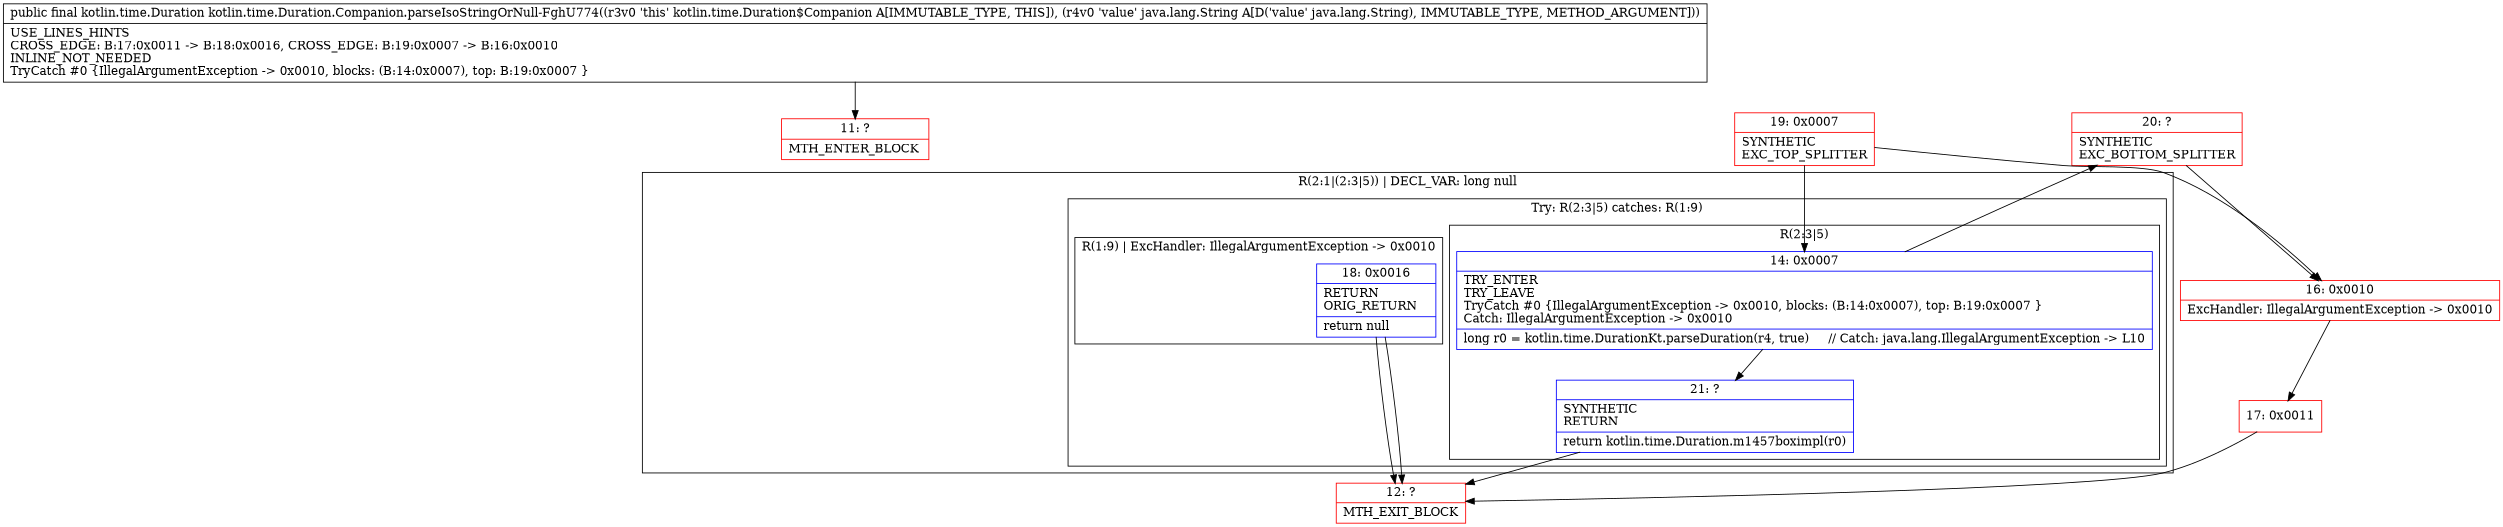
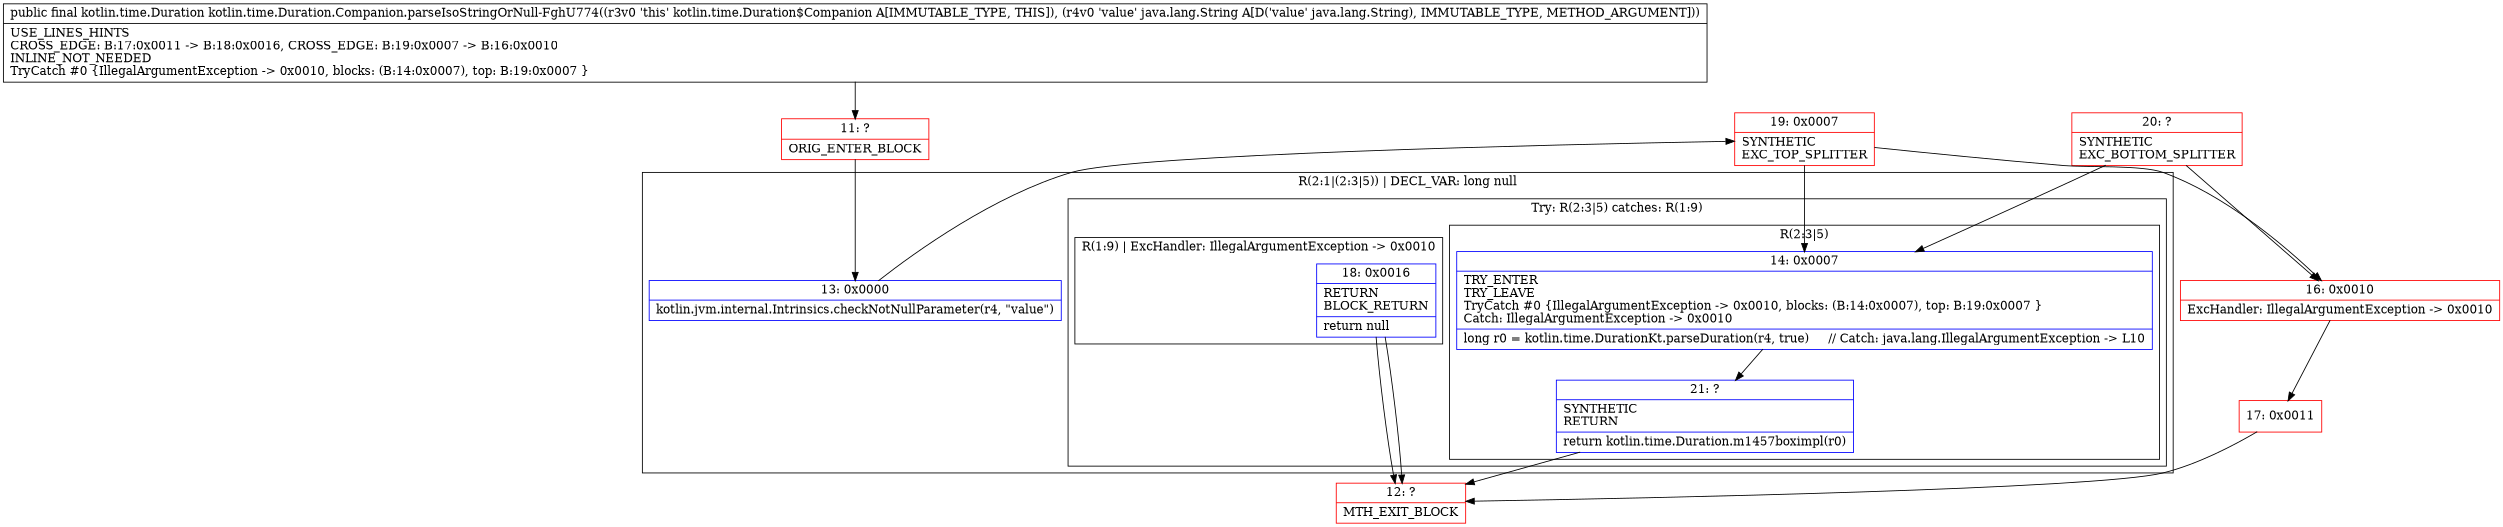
  digraph {
    node [color=red shape=record]
    n1 [color=blue label="{14\:\ 0x0007|TRY_ENTER\lTRY_LEAVE\lTryCatch #0 \{IllegalArgumentException \-\> 0x0010, blocks: (B:14:0x0007), top: B:19:0x0007 \}\lCatch: IllegalArgumentException \-\> 0x0010\l|long r0 = kotlin.time.DurationKt.parseDuration(r4, true)     \/\/ Catch: java.lang.IllegalArgumentException \-\> L10\l}"]
    n2 [color=blue label="{21\:\ ?|SYNTHETIC\lRETURN\l|return kotlin.time.Duration.m1457boximpl(r0)\l}"]
-   n3 [color=blue label="{18\:\ 0x0016|RETURN\lORIG_RETURN\l|return null\l}"]
+   n3 [color=blue label="{18\:\ 0x0016|RETURN\lBLOCK_RETURN\l|return null\l}"]
+   n4 [color=blue label="{13\:\ 0x0000|kotlin.jvm.internal.Intrinsics.checkNotNullParameter(r4, \"value\")\l}"]
    n5 [label="{20\:\ ?|SYNTHETIC\lEXC_BOTTOM_SPLITTER\l}"]
    n6 [label="{12\:\ ?|MTH_EXIT_BLOCK\l}"]
    n7 [label="{19\:\ 0x0007|SYNTHETIC\lEXC_TOP_SPLITTER\l}"]
    n8 [label="{16\:\ 0x0010|ExcHandler: IllegalArgumentException \-\> 0x0010\l}"]
-   n9 [label="{11\:\ ?|MTH_ENTER_BLOCK\l}"]
+   n9 [label="{11\:\ ?|ORIG_ENTER_BLOCK\l}"]
    n10 [label="{17\:\ 0x0011}"]
    n11 [label="{public final kotlin.time.Duration kotlin.time.Duration.Companion.parseIsoStringOrNull\-FghU774((r3v0 'this' kotlin.time.Duration$Companion A[IMMUTABLE_TYPE, THIS]), (r4v0 'value' java.lang.String A[D('value' java.lang.String), IMMUTABLE_TYPE, METHOD_ARGUMENT]))  | USE_LINES_HINTS\lCROSS_EDGE: B:17:0x0011 \-\> B:18:0x0016, CROSS_EDGE: B:19:0x0007 \-\> B:16:0x0010\lINLINE_NOT_NEEDED\lTryCatch #0 \{IllegalArgumentException \-\> 0x0010, blocks: (B:14:0x0007), top: B:19:0x0007 \}\l}" color=""]
    subgraph cluster_1 {
      label="R(2:1|(2:3|5)) | DECL_VAR: long null\l"
+     n4
      subgraph cluster_2 {
        label="Try: R(2:3|5) catches: R(1:9)"
        subgraph cluster_3 {
          label="R(2:3|5)"
          n1
          n2
        }
        subgraph cluster_4 {
          label="R(1:9) | ExcHandler: IllegalArgumentException \-\> 0x0010\l"
          n3
        }
      }
    }
    subgraph cluster_5 {
      label="R(1:9) | ExcHandler: IllegalArgumentException \-\> 0x0010\l"
    }
    n1 -> n2
-   n1 -> n5
+   n5 -> n1
    n2 -> n6
    n3 -> n6
    n3 -> n6
+   n4 -> n7
    n5 -> n8
    n7 -> n1
    n7 -> n8
    n8 -> n10
+   n9 -> n4
    n10 -> n6
    n11 -> n9
  }
